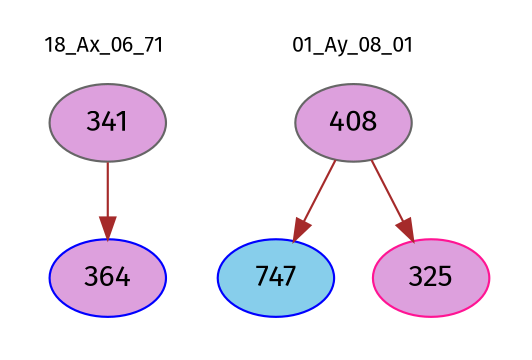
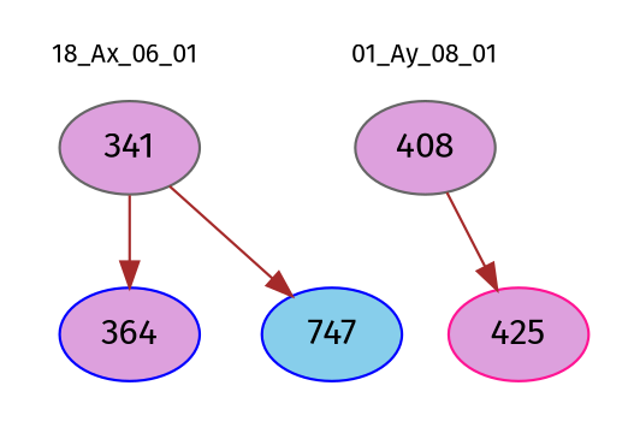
  digraph {
    fontname="Fira Sans"
    node [color=gray40 fillcolor=plum fontname="Fira Sans" style=filled]
    edge [color=brown fontname="Fira Sans"]
    n1 [label=341]
    n2 [color=blue label=364]
    n3 [label=408]
-   n4 [color=deeppink label=325]
+   n4 [color=deeppink label=425]
    n5 [color=blue fillcolor=skyblue label=747]
    subgraph cluster_1 {
      color=white
      fontsize=10
-     label="18_Ax_06_71"
+     label="18_Ax_06_01"
      n1
      n2
    }
    subgraph cluster_2 {
      color=white
      fontsize=10
      label="01_Ay_08_01"
      n3
      n4
      n5
    }
    n1 -> n2
    n3 -> n4
-   n3 -> n5
+   n1 -> n5
  }
